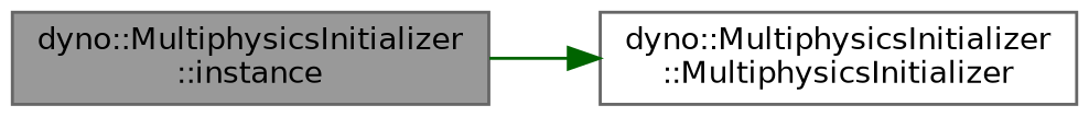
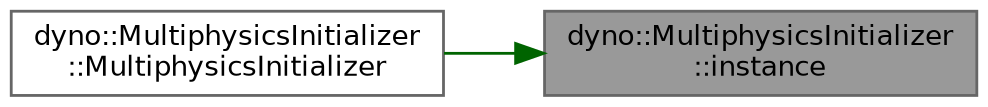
  digraph {
    rankdir=LR
    node [fontname=Helvetica fontsize=10 shape=box style=filled]
    n1 [color=gray40 fillcolor=grey60 fontcolor=black height=0.2 label="dyno::MultiphysicsInitializer\l::instance" width=0.4]
    n2 [color=grey40 fillcolor=white height=0.2 label="dyno::MultiphysicsInitializer\l::MultiphysicsInitializer" width=0.4]
-   n1 -> n2 [color=darkgreen fontname=Helvetica fontsize=10 labelfontname=Helvetica labelfontsize=10 style=solid]
+   n2 -> n1 [color=darkgreen fontname=Helvetica fontsize=10 labelfontname=Helvetica labelfontsize=10 style=solid]
  }
